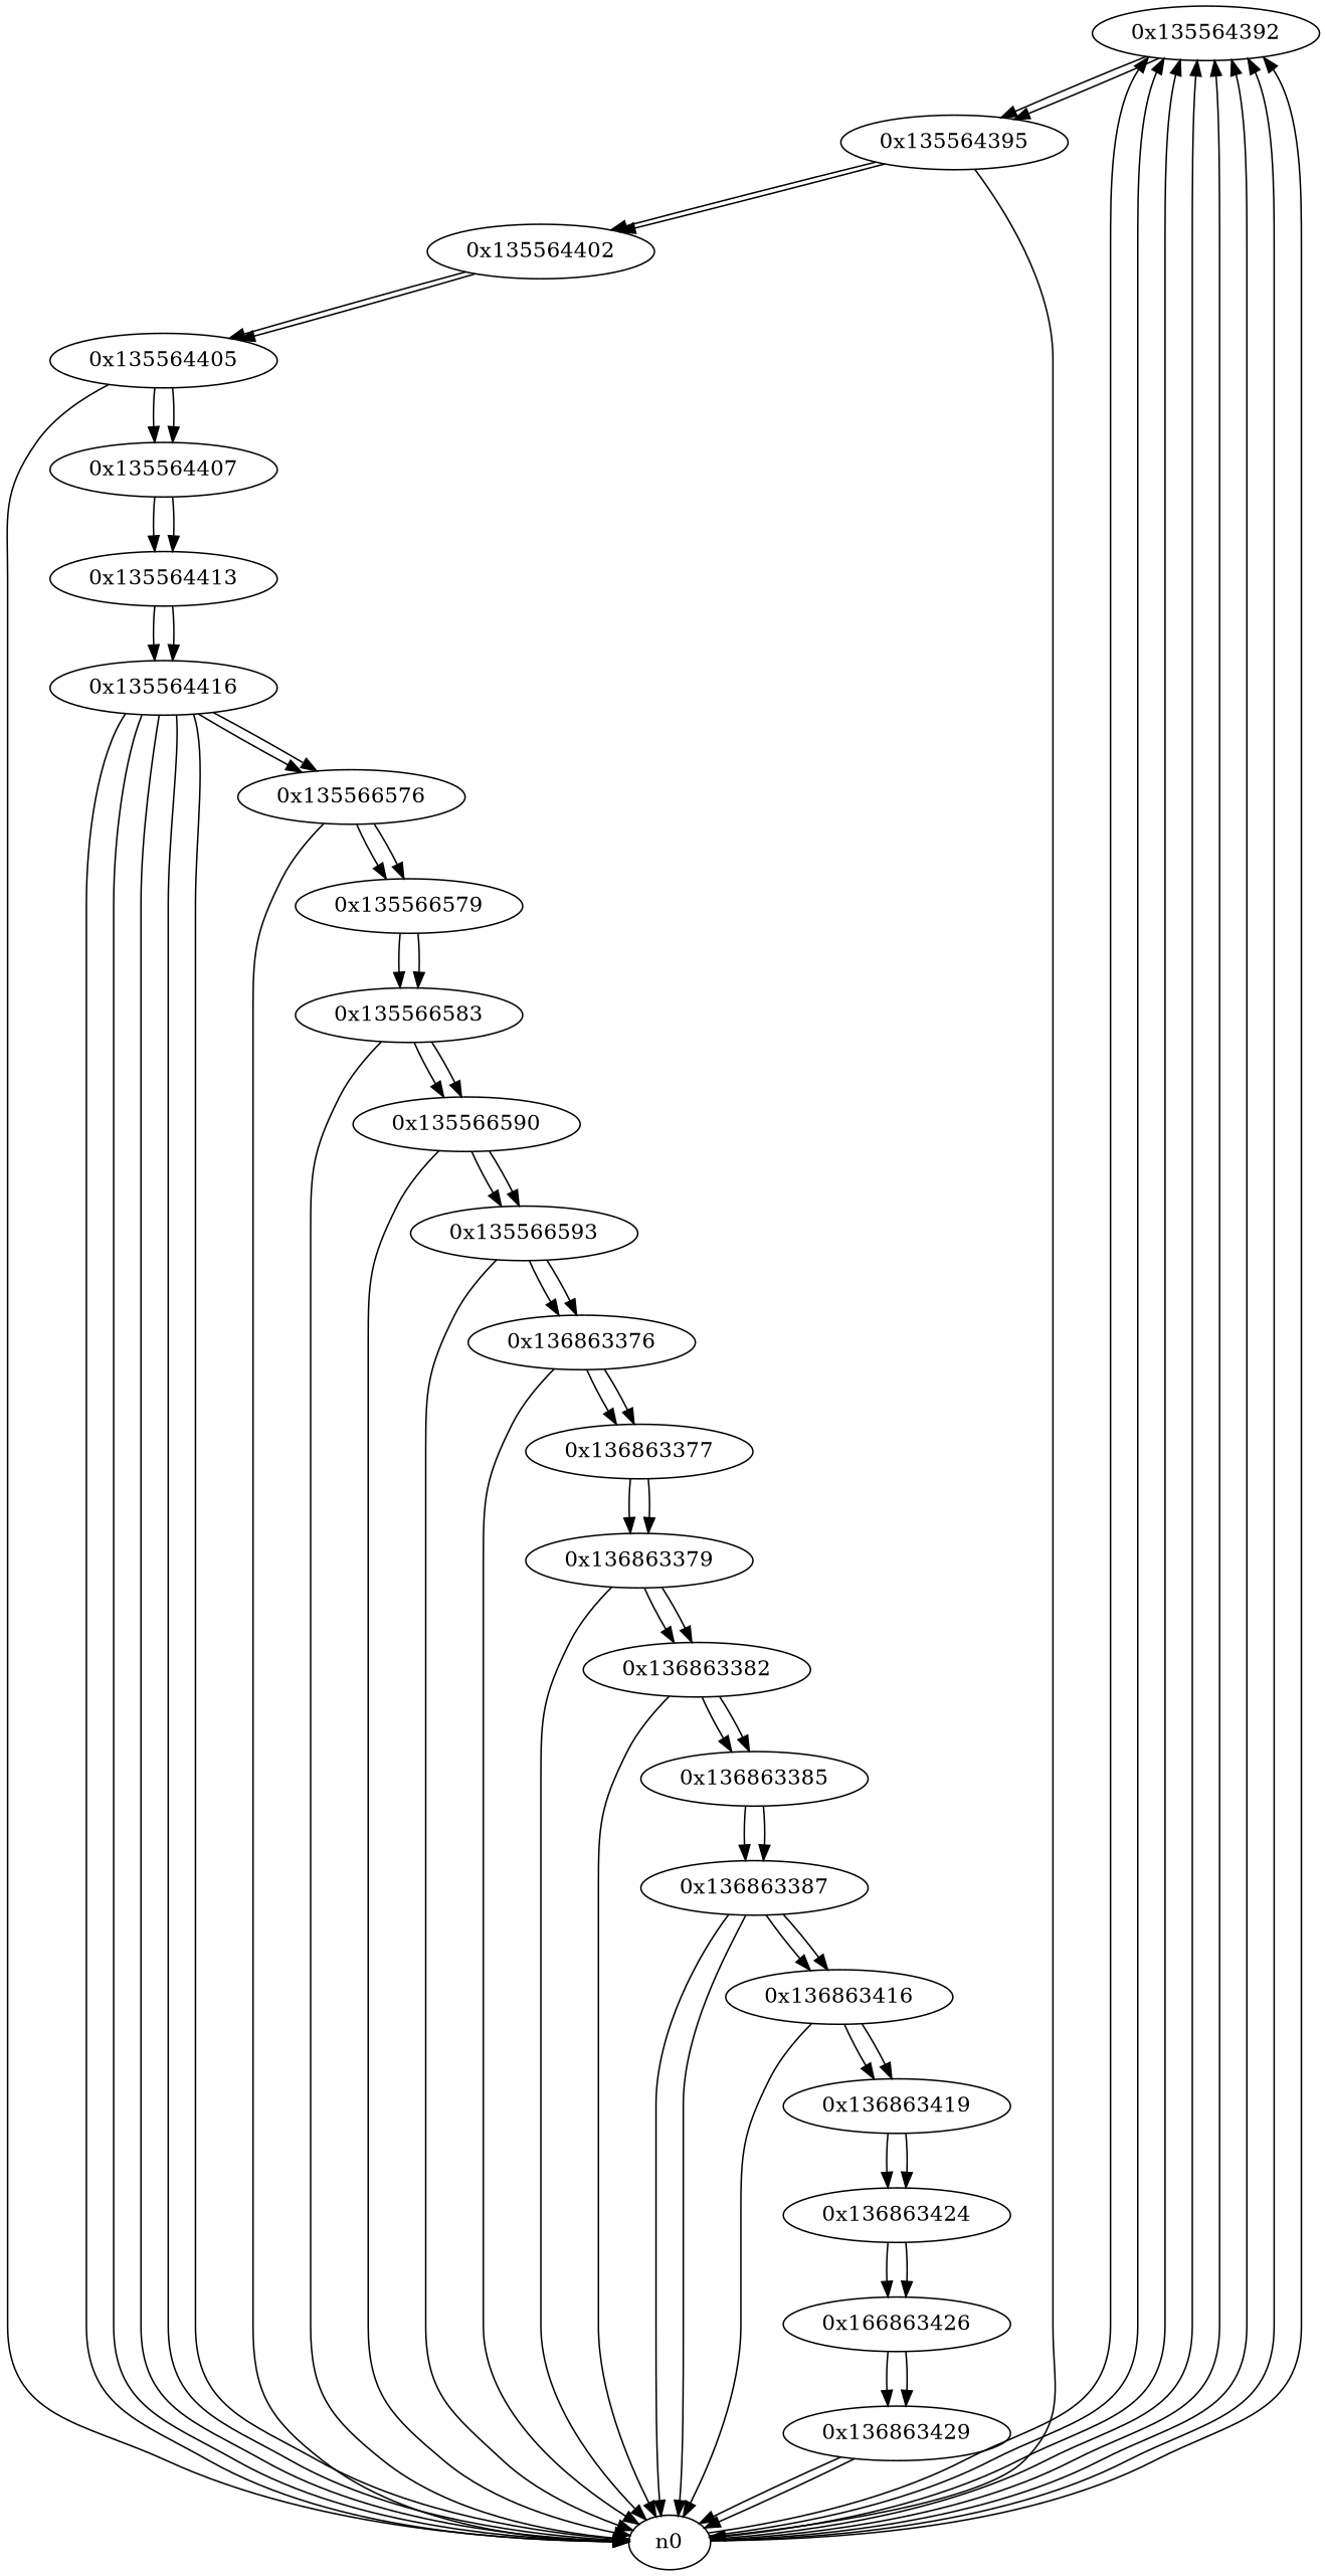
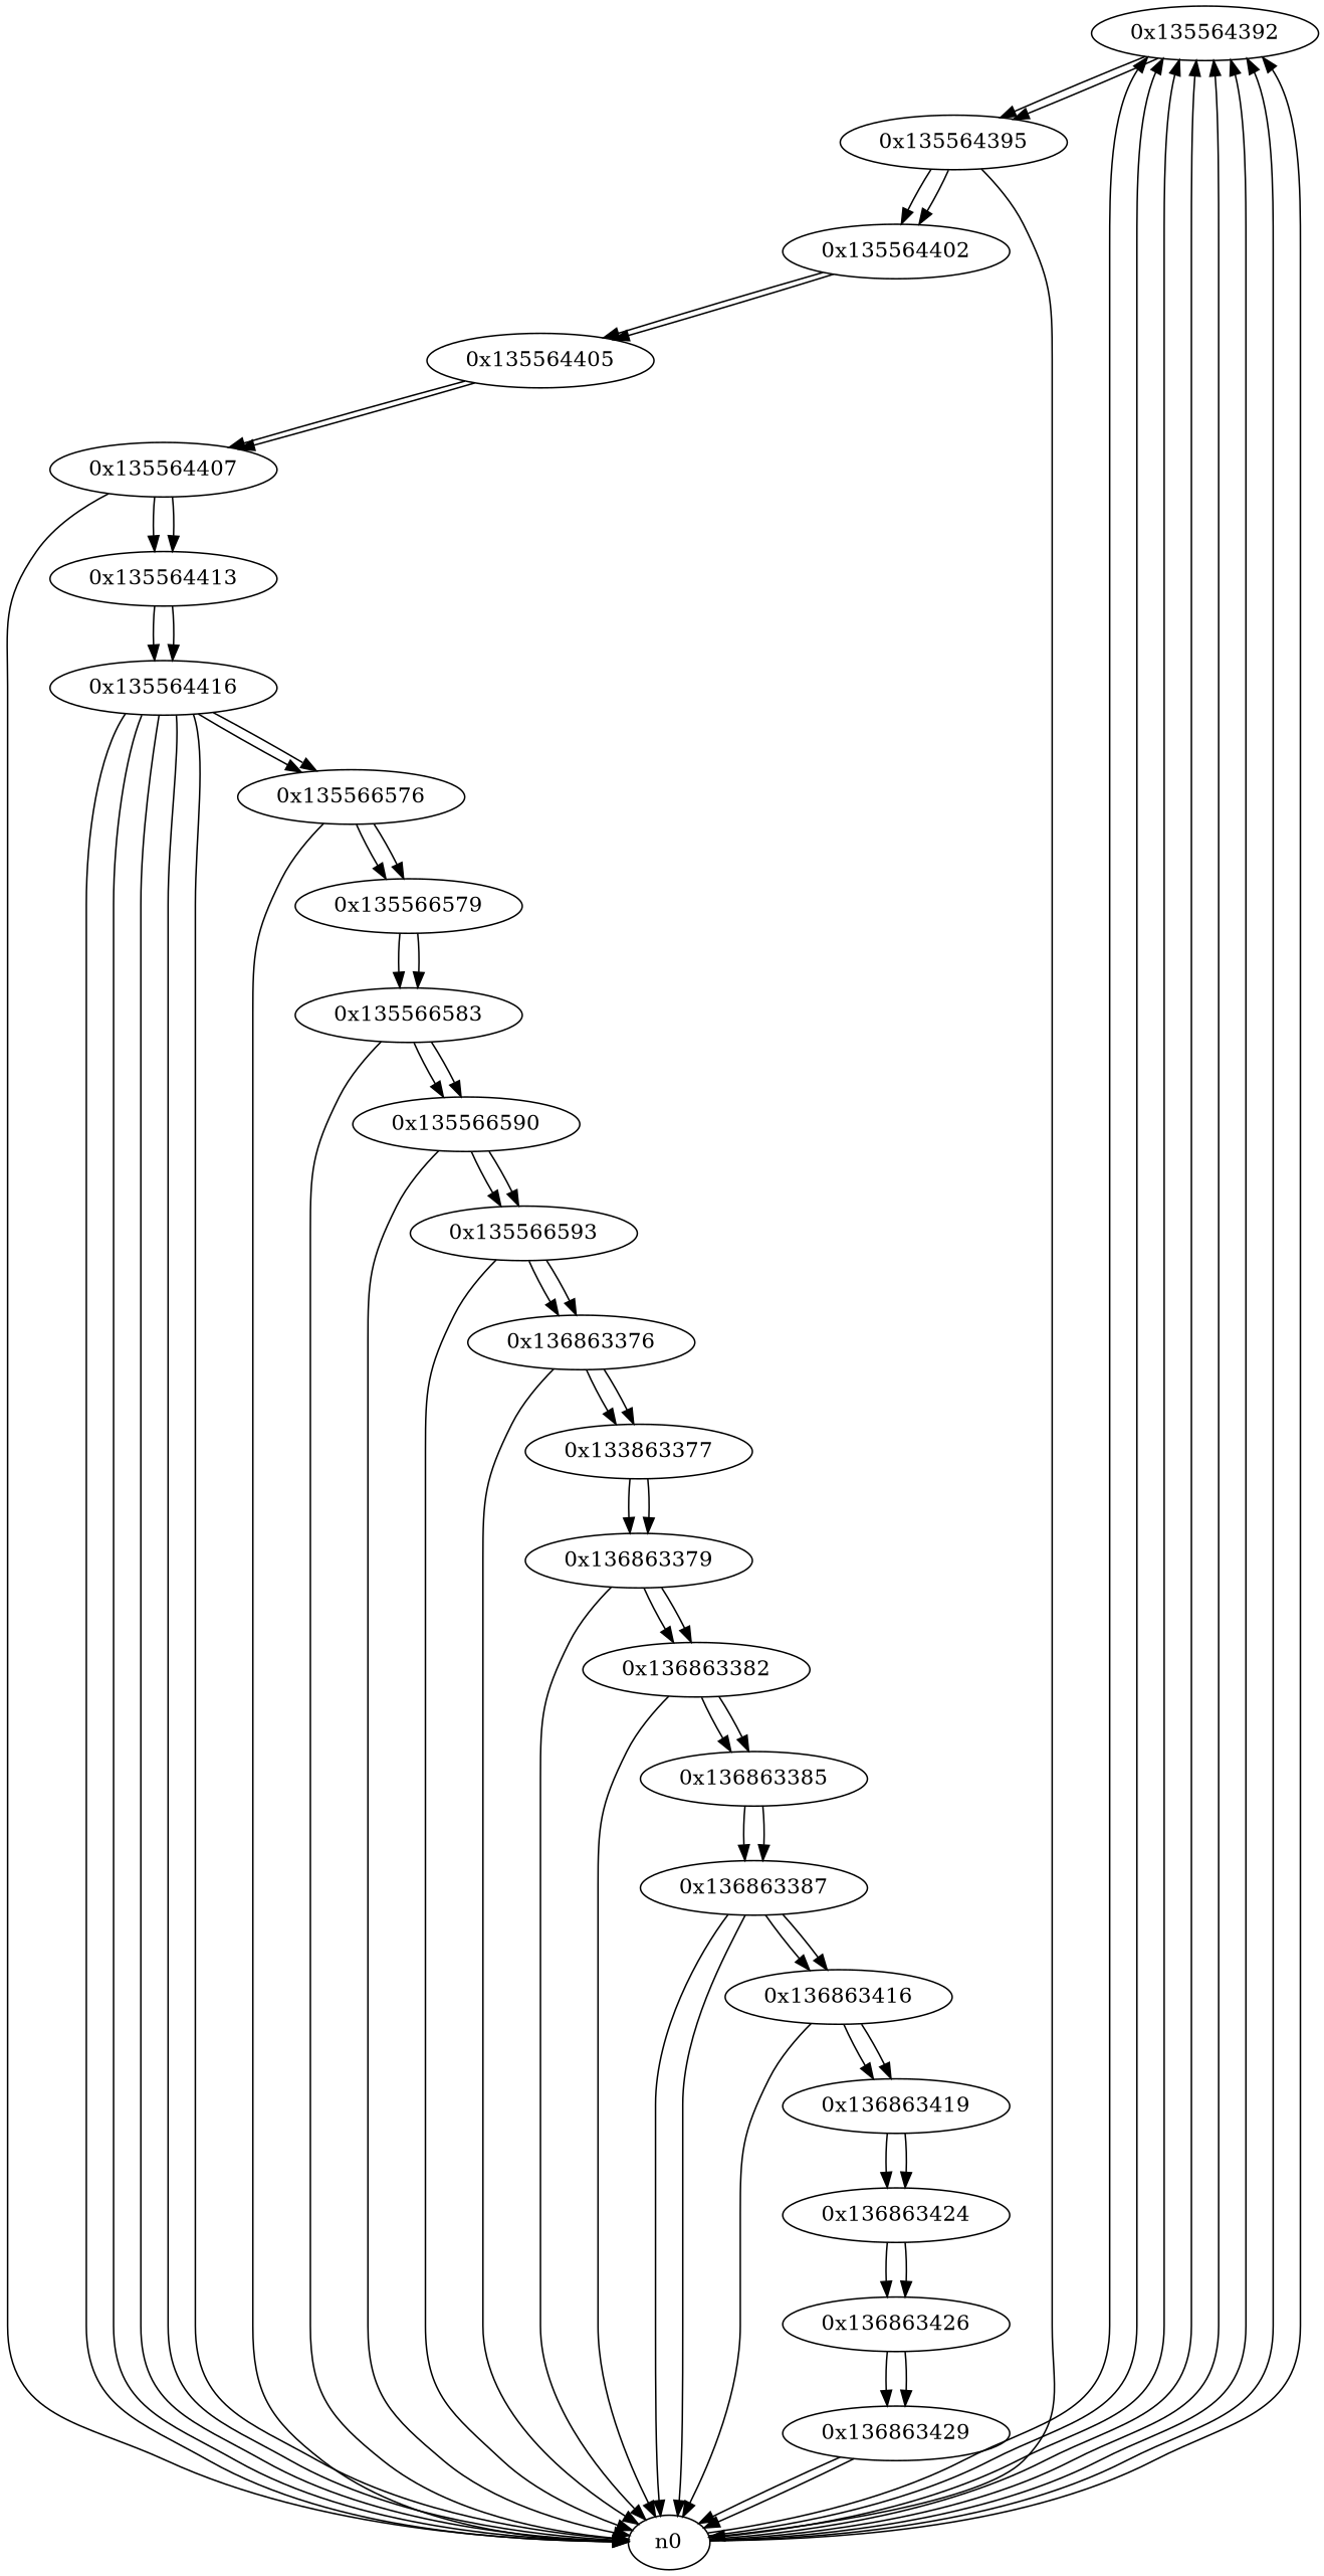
  digraph {
    n1 [label="0x135564392"]
    n2 [label="0x135564395"]
    n3 [label="0x135564402"]
    n0
    n4 [label="0x135564405"]
    n5 [label="0x135564407"]
    n6 [label="0x135564413"]
    n7 [label="0x135564416"]
    n8 [label="0x135566576"]
    n9 [label="0x135566579"]
    n10 [label="0x135566583"]
    n11 [label="0x135566590"]
    n12 [label="0x135566593"]
    n13 [label="0x136863376"]
-   n14 [label="0x136863377"]
+   n14 [label="0x133863377"]
    n15 [label="0x136863379"]
    n16 [label="0x136863382"]
    n17 [label="0x136863385"]
    n18 [label="0x136863387"]
    n19 [label="0x136863416"]
    n20 [label="0x136863419"]
    n21 [label="0x136863424"]
-   n22 [label="0x166863426"]
+   n22 [label="0x136863426"]
    n23 [label="0x136863429"]
    n1 -> n2
    n1 -> n2
    n2 -> n3
    n2 -> n3
    n2 -> n0
    n3 -> n4
    n3 -> n4
    n0 -> n1
    n0 -> n1
    n0 -> n1
    n0 -> n1
    n0 -> n1
    n0 -> n1
    n0 -> n1
    n0 -> n1
-   n4 -> n0
+   n5 -> n0
    n4 -> n5
    n4 -> n5
    n5 -> n6
    n5 -> n6
    n6 -> n7
    n6 -> n7
    n7 -> n0
    n7 -> n0
    n7 -> n0
    n7 -> n0
    n7 -> n0
    n7 -> n8
    n7 -> n8
    n8 -> n0
    n8 -> n9
    n8 -> n9
    n9 -> n10
    n9 -> n10
    n10 -> n0
    n10 -> n11
    n10 -> n11
    n11 -> n0
    n11 -> n12
    n11 -> n12
    n12 -> n0
    n12 -> n13
    n12 -> n13
    n13 -> n0
    n13 -> n14
    n13 -> n14
    n14 -> n15
    n14 -> n15
    n15 -> n0
    n15 -> n16
    n15 -> n16
    n16 -> n0
    n16 -> n17
    n16 -> n17
    n17 -> n18
    n17 -> n18
    n18 -> n0
    n18 -> n0
    n18 -> n19
    n18 -> n19
    n19 -> n0
    n19 -> n20
    n19 -> n20
    n20 -> n21
    n20 -> n21
    n21 -> n22
    n21 -> n22
    n22 -> n23
    n22 -> n23
    n23 -> n0
    n23 -> n0
  }
